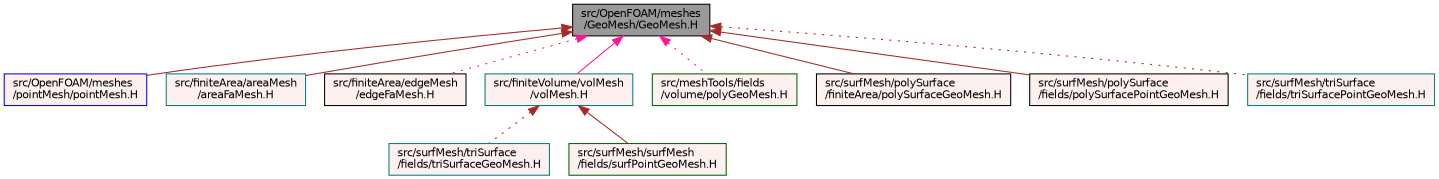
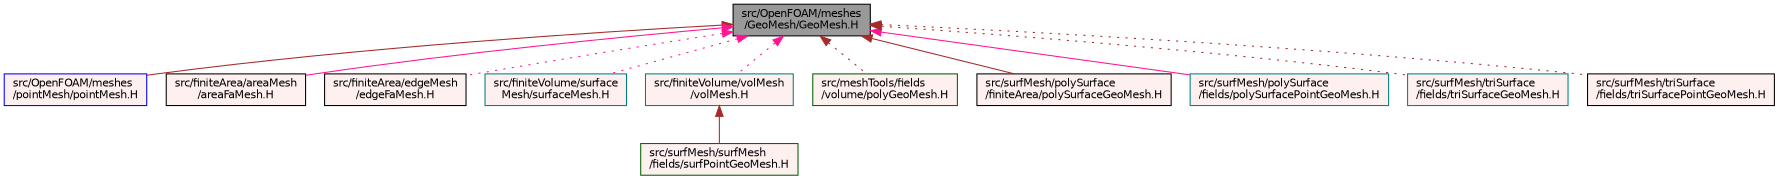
  digraph {
    node [color=black fillcolor="#FFF0F0" fontname=Helvetica fontsize=10 shape=box style=filled]
    edge [color=brown dir=back fontname=Helvetica fontsize=10 labelfontname=Helvetica labelfontsize=10 style=solid]
    n1 [fillcolor=grey60 fontcolor=black height=0.2 label="src/OpenFOAM/meshes\l/GeoMesh/GeoMesh.H" width=0.4]
    n2 [color=blue height=0.2 label="src/OpenFOAM/meshes\l/pointMesh/pointMesh.H" width=0.4]
-   n3 [color=teal height=0.2 label="src/finiteArea/areaMesh\l/areaFaMesh.H" width=0.4]
+   n3 [height=0.2 label="src/finiteArea/areaMesh\l/areaFaMesh.H" width=0.4]
    n4 [height=0.2 label="src/finiteArea/edgeMesh\l/edgeFaMesh.H" width=0.4]
+   n5 [color=teal height=0.2 label="src/finiteVolume/surface\lMesh/surfaceMesh.H" width=0.4]
    n6 [color=teal height=0.2 label="src/finiteVolume/volMesh\l/volMesh.H" width=0.4]
    n7 [color=darkgreen height=0.2 label="src/meshTools/fields\l/volume/polyGeoMesh.H" width=0.4]
    n8 [height=0.2 label="src/surfMesh/polySurface\l/finiteArea/polySurfaceGeoMesh.H" width=0.4]
-   n9 [height=0.2 label="src/surfMesh/polySurface\l/fields/polySurfacePointGeoMesh.H" width=0.4]
+   n9 [color=teal height=0.2 label="src/surfMesh/polySurface\l/fields/polySurfacePointGeoMesh.H" width=0.4]
    n10 [color=teal height=0.2 label="src/surfMesh/triSurface\l/fields/triSurfaceGeoMesh.H" width=0.4]
-   n11 [color=teal height=0.2 label="src/surfMesh/triSurface\l/fields/triSurfacePointGeoMesh.H" width=0.4]
+   n11 [height=0.2 label="src/surfMesh/triSurface\l/fields/triSurfacePointGeoMesh.H" width=0.4]
    n12 [color=darkgreen height=0.2 label="src/surfMesh/surfMesh\l/fields/surfPointGeoMesh.H" width=0.4]
    n1 -> n2
-   n1 -> n3
+   n1 -> n3 [color=deeppink]
    n1 -> n4 [color=deeppink style=dotted]
-   n1 -> n6 [color=deeppink]
-   n1 -> n7 [color=deeppink style=dotted]
+   n1 -> n5 [color=deeppink style=dotted]
+   n1 -> n6 [color=deeppink style=dotted]
+   n1 -> n7 [style=dotted]
    n1 -> n8
-   n1 -> n9
-   n6 -> n10 [style=dotted]
+   n1 -> n9 [color=deeppink]
+   n1 -> n10 [style=dotted]
    n1 -> n11 [style=dotted]
    n6 -> n12
  }
